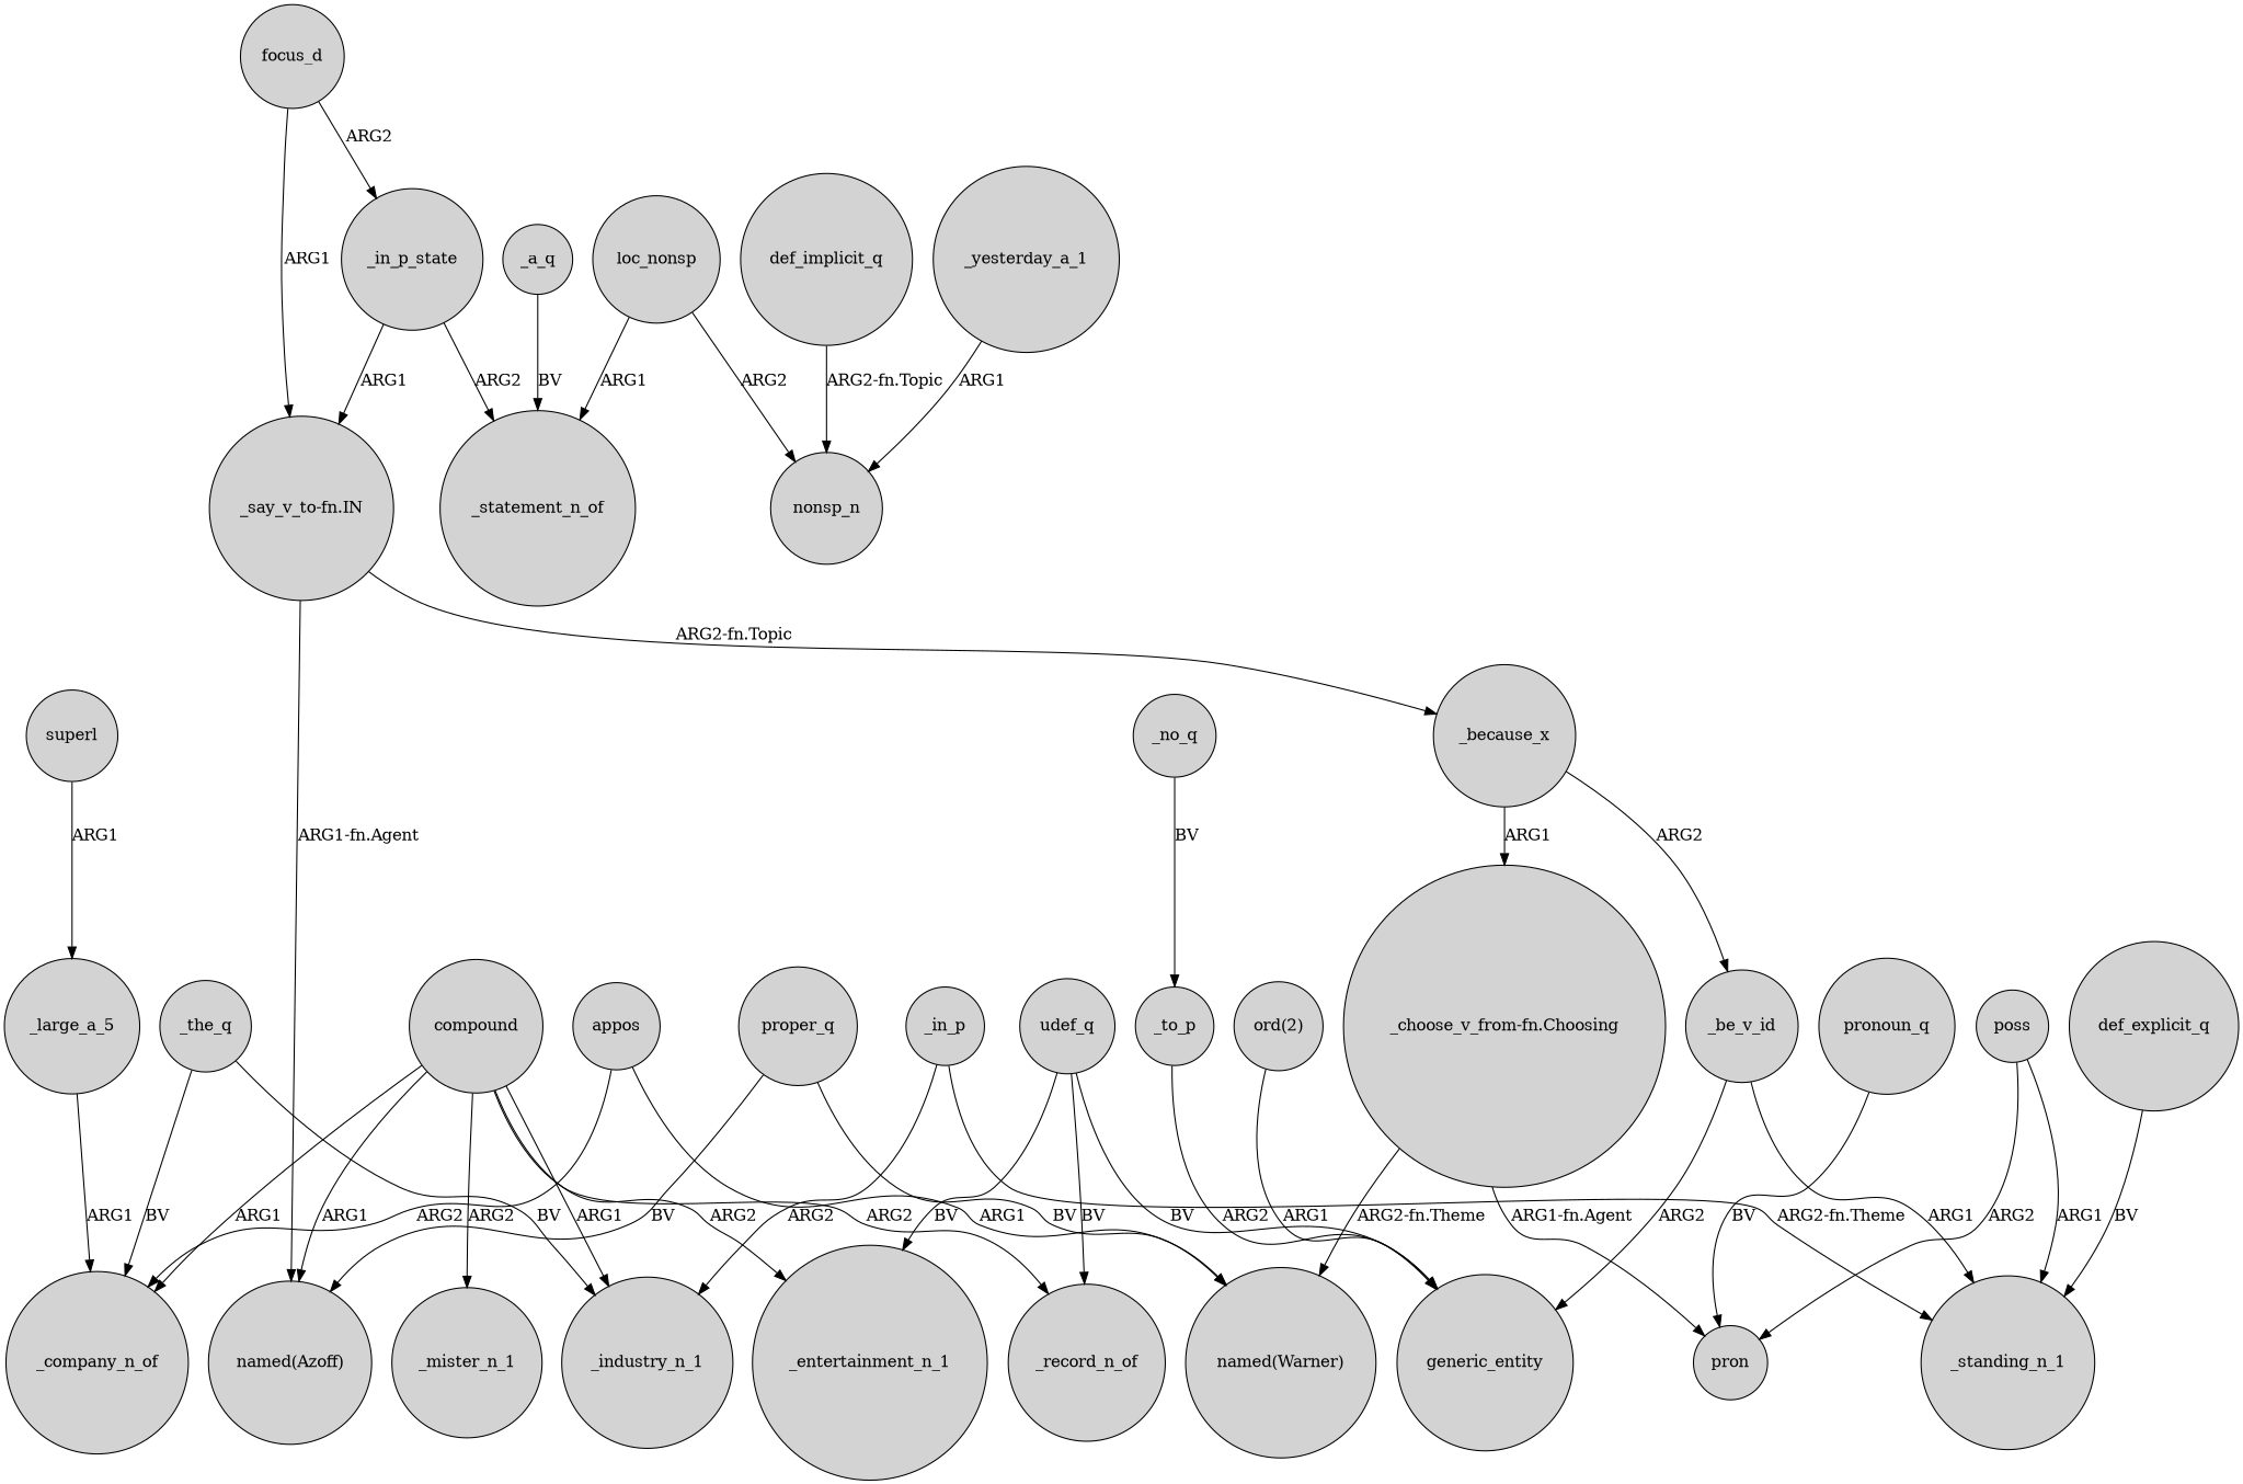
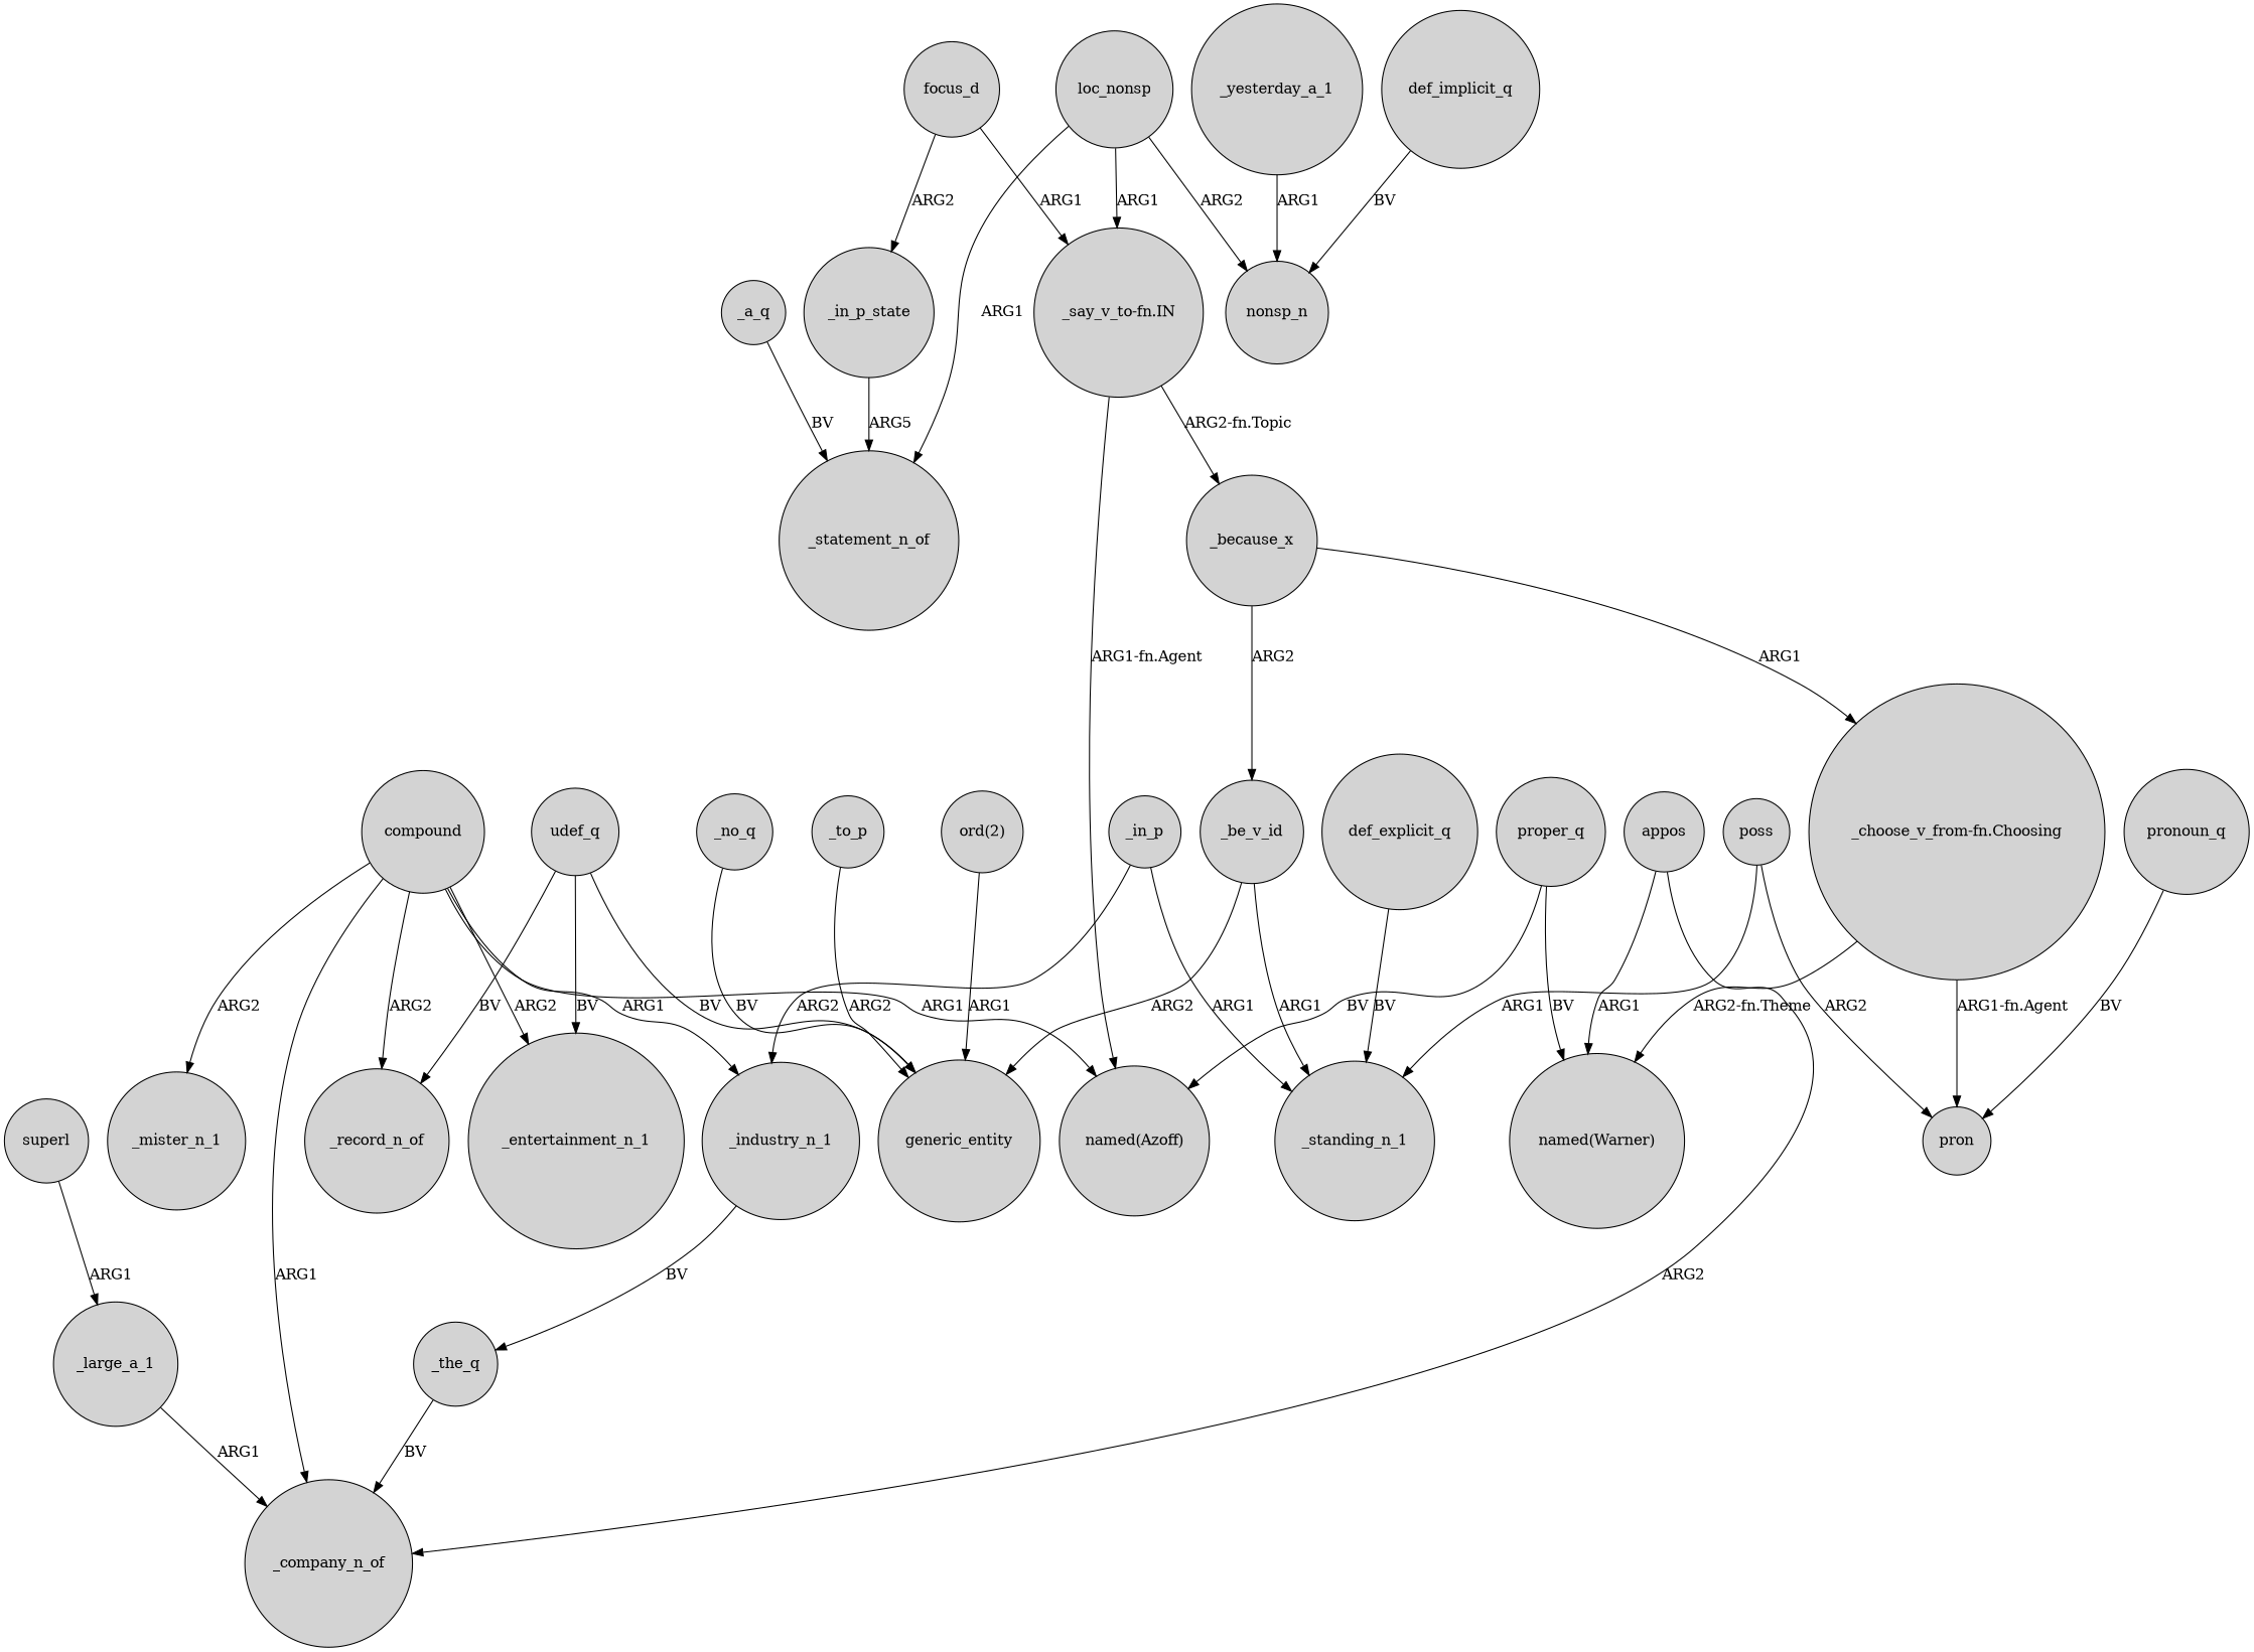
  digraph {
    node [shape=circle style=filled]
    superl
-   _large_a_1 [label=_large_a_5]
+   _large_a_1
    _company_n_of
    compound
    "named(Azoff)"
    _record_n_of
    _mister_n_1
    _industry_n_1
    _entertainment_n_1
    n10 [label=nonsp_n]
    _yesterday_a_1
    udef_q
    generic_entity
    poss
    pron
    _standing_n_1
    _be_v_id
    "_choose_v_from-fn.Choosing"
    "named(Warner)"
    focus_d
    _in_p_state
    "_say_v_to-fn.IN"
    _statement_n_of
    _because_x
    _in_p
    _a_q
    appos
    _no_q
    _the_q
    loc_nonsp
    _to_p
    pronoun_q
    def_explicit_q
    "ord(2)"
    proper_q
    def_implicit_q
    superl -> _large_a_1 [label=ARG1]
    _large_a_1 -> _company_n_of [label=ARG1]
    compound -> _company_n_of [label=ARG1]
    compound -> "named(Azoff)" [label=ARG1]
    compound -> _record_n_of [label=ARG2]
    compound -> _mister_n_1 [label=ARG2]
    compound -> _industry_n_1 [label=ARG1]
    compound -> _entertainment_n_1 [label=ARG2]
    _yesterday_a_1 -> n10 [label=ARG1]
    udef_q -> _record_n_of [label=BV]
    udef_q -> _entertainment_n_1 [label=BV]
    udef_q -> generic_entity [label=BV]
    poss -> pron [label=ARG2]
    poss -> _standing_n_1 [label=ARG1]
    _be_v_id -> generic_entity [label=ARG2]
    _be_v_id -> _standing_n_1 [label=ARG1]
    "_choose_v_from-fn.Choosing" -> pron [label="ARG1-fn.Agent"]
    "_choose_v_from-fn.Choosing" -> "named(Warner)" [label="ARG2-fn.Theme"]
    focus_d -> _in_p_state [label=ARG2]
    focus_d -> "_say_v_to-fn.IN" [label=ARG1]
-   _in_p_state -> "_say_v_to-fn.IN" [label=ARG1]
-   _in_p_state -> _statement_n_of [label=ARG2]
+   loc_nonsp -> "_say_v_to-fn.IN" [label=ARG1]
+   _in_p_state -> _statement_n_of [label=ARG5]
    "_say_v_to-fn.IN" -> "named(Azoff)" [label="ARG1-fn.Agent"]
    "_say_v_to-fn.IN" -> _because_x [label="ARG2-fn.Topic"]
    _because_x -> _be_v_id [label=ARG2]
    _because_x -> "_choose_v_from-fn.Choosing" [label=ARG1]
    _in_p -> _industry_n_1 [label=ARG2]
-   _in_p -> _standing_n_1 [label="ARG2-fn.Theme"]
+   _in_p -> _standing_n_1 [label=ARG1]
    _a_q -> _statement_n_of [label=BV]
    appos -> _company_n_of [label=ARG2]
    appos -> "named(Warner)" [label=ARG1]
-   _no_q -> _to_p [label=BV]
+   _no_q -> generic_entity [label=BV]
    _the_q -> _company_n_of [label=BV]
-   _the_q -> _industry_n_1 [label=BV]
+   _industry_n_1 -> _the_q [label=BV]
    loc_nonsp -> n10 [label=ARG2]
    loc_nonsp -> _statement_n_of [label=ARG1]
    _to_p -> generic_entity [label=ARG2]
    pronoun_q -> pron [label=BV]
    def_explicit_q -> _standing_n_1 [label=BV]
    "ord(2)" -> generic_entity [label=ARG1]
    proper_q -> "named(Azoff)" [label=BV]
    proper_q -> "named(Warner)" [label=BV]
-   def_implicit_q -> n10 [label="ARG2-fn.Topic"]
+   def_implicit_q -> n10 [label=BV]
  }
